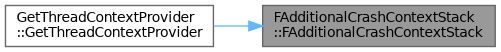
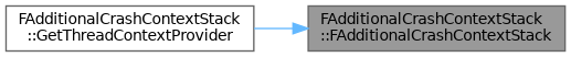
  digraph {
    rankdir=RL
    node [fontname=Helvetica fontsize=10 shape=box style=filled]
    n1 [color=gray40 fillcolor=grey60 fontcolor=black height=0.2 label="FAdditionalCrashContextStack\l::FAdditionalCrashContextStack" width=0.4]
-   n2 [color=grey40 fillcolor=white height=0.2 label="GetThreadContextProvider\l::GetThreadContextProvider" width=0.4]
+   n2 [color=grey40 fillcolor=white height=0.2 label="FAdditionalCrashContextStack\l::GetThreadContextProvider" width=0.4]
    n1 -> n2 [color=steelblue1 dir=back fontname=Helvetica fontsize=10 labelfontname=Helvetica labelfontsize=10 style=solid]
  }
